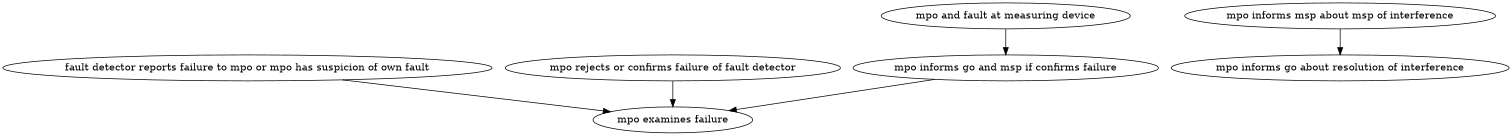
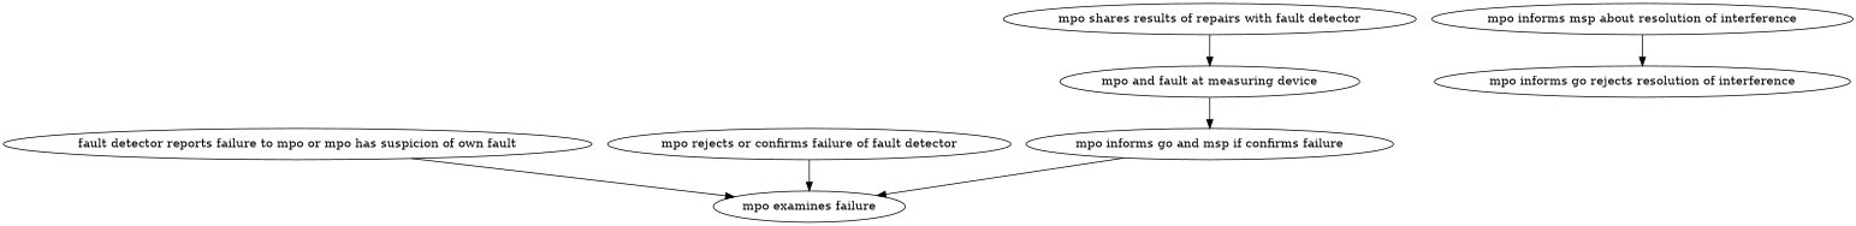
  strict digraph {
    edge [attrs="{'type': 'flow', 'label': 'flow'}"]
    "fault detector reports failure to mpo or mpo has suspicion of own fault" [attrs="{'type': 'Activity', 'label': 'fault detector reports failure to mpo or mpo has suspicion of own fault'}"]
    "mpo examines failure" [attrs="{'type': 'Activity', 'label': 'mpo examines failure'}"]
    "mpo rejects or confirms failure of fault detector" [attrs="{'type': 'Activity', 'label': 'mpo rejects or confirms failure of fault detector'}"]
    "mpo informs go and msp if confirms failure" [attrs="{'type': 'Activity', 'label': 'mpo informs go and msp if confirms failure'}"]
    n5 [attrs="{'type': 'Activity', 'label': 'mpo fixes fault at measuring device'}" label="mpo and fault at measuring device"]
-   "mpo informs go about resolution of interference" [attrs="{'type': 'Activity', 'label': 'mpo informs go about resolution of interference'}"]
-   "mpo informs msp about resolution of interference" [attrs="{'type': 'Activity', 'label': 'mpo informs msp about resolution of interference'}" label="mpo informs msp about msp of interference"]
+   "mpo shares results of repairs with fault detector" [attrs="{'type': 'Activity', 'label': 'mpo shares results of repairs with fault detector'}"]
+   "mpo informs go about resolution of interference" [attrs="{'type': 'Activity', 'label': 'mpo informs go about resolution of interference'}" label="mpo informs go rejects resolution of interference"]
+   "mpo informs msp about resolution of interference" [attrs="{'type': 'Activity', 'label': 'mpo informs msp about resolution of interference'}"]
    "fault detector reports failure to mpo or mpo has suspicion of own fault" -> "mpo examines failure"
    "mpo rejects or confirms failure of fault detector" -> "mpo examines failure"
    "mpo informs go and msp if confirms failure" -> "mpo examines failure"
    n5 -> "mpo informs go and msp if confirms failure"
+   "mpo shares results of repairs with fault detector" -> n5
    "mpo informs msp about resolution of interference" -> "mpo informs go about resolution of interference"
  }
